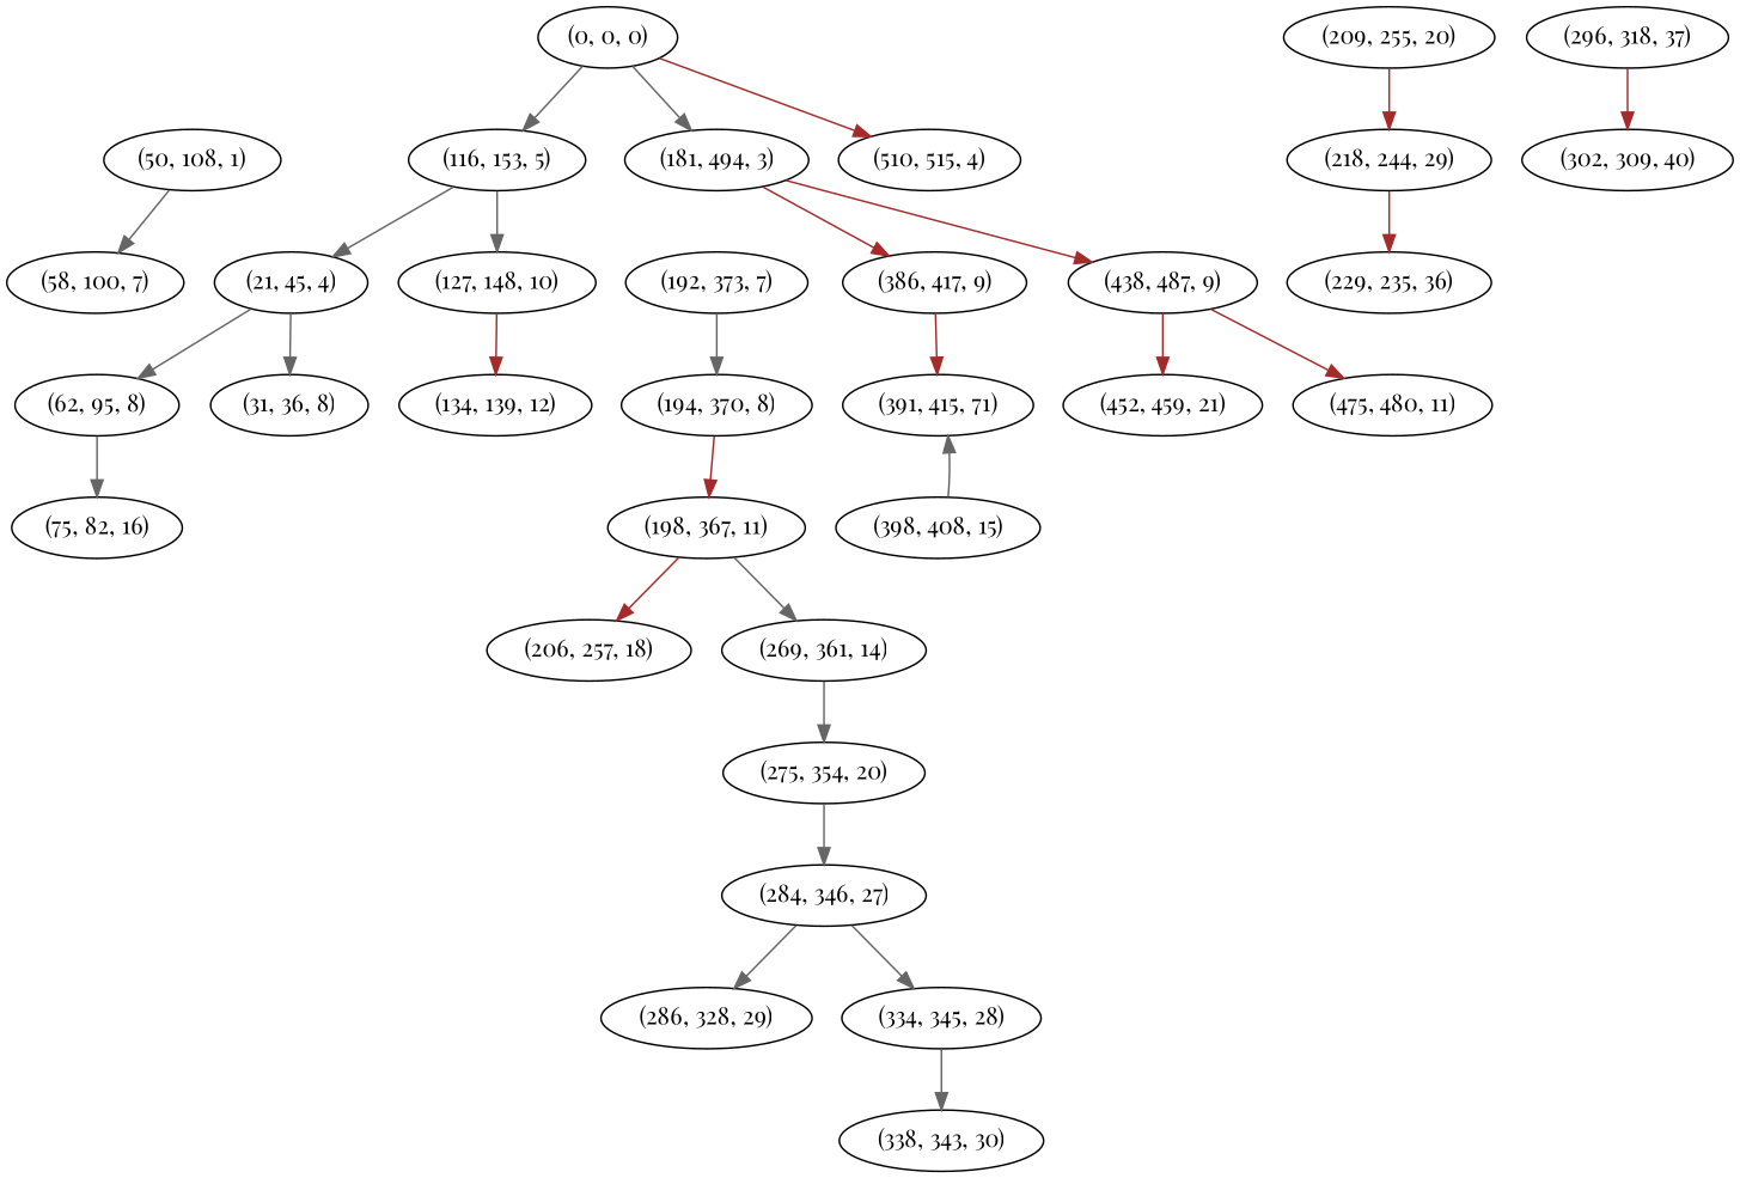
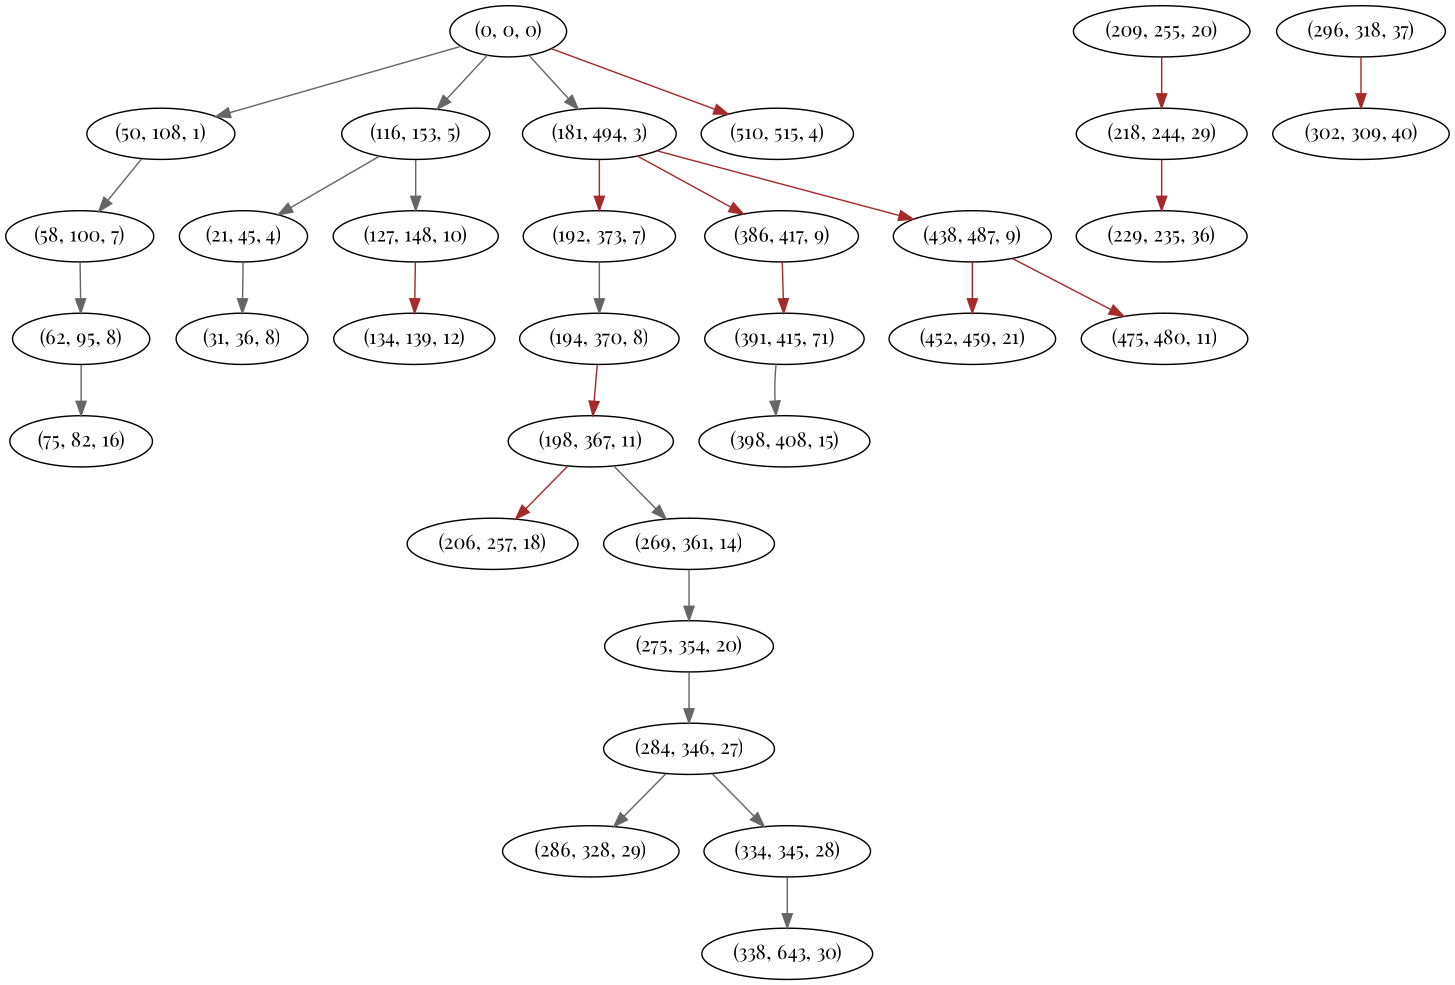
  digraph {
    fontname="Playfair Display"
    node [fontname="Playfair Display"]
    edge [color=gray40 fontname="Playfair Display"]
    "(0, 0, 0)"
    "(50, 108, 1)"
    "(116, 153, 5)"
    "(181, 494, 3)"
    "(510, 515, 4)"
    "(21, 45, 4)"
    "(31, 36, 8)"
    "(58, 100, 7)"
    "(127, 148, 10)"
    "(192, 373, 7)"
    "(386, 417, 9)"
    "(438, 487, 9)"
    "(62, 95, 8)"
    "(75, 82, 16)"
    "(134, 139, 12)"
    "(194, 370, 8)"
    n17 [label="(391, 415, 71)"]
    "(452, 459, 21)"
    "(475, 480, 11)"
    "(198, 367, 11)"
    "(206, 257, 18)"
    "(269, 361, 14)"
    "(275, 354, 20)"
    "(209, 255, 20)"
    "(218, 244, 29)"
    "(229, 235, 36)"
    "(284, 346, 27)"
    "(286, 328, 29)"
    "(334, 345, 28)"
-   "(338, 343, 30)"
+   "(338, 343, 30)" [label="(338, 643, 30)"]
    "(296, 318, 37)"
    "(302, 309, 40)"
    "(398, 408, 15)"
+   "(0, 0, 0)" -> "(50, 108, 1)"
    "(0, 0, 0)" -> "(116, 153, 5)"
    "(0, 0, 0)" -> "(181, 494, 3)"
    "(0, 0, 0)" -> "(510, 515, 4)" [color=brown]
    "(50, 108, 1)" -> "(58, 100, 7)"
    "(116, 153, 5)" -> "(21, 45, 4)"
    "(116, 153, 5)" -> "(127, 148, 10)"
+   "(181, 494, 3)" -> "(192, 373, 7)" [color=brown]
    "(181, 494, 3)" -> "(386, 417, 9)" [color=brown]
    "(181, 494, 3)" -> "(438, 487, 9)" [color=brown]
    "(21, 45, 4)" -> "(31, 36, 8)"
-   "(21, 45, 4)" -> "(62, 95, 8)"
+   "(58, 100, 7)" -> "(62, 95, 8)"
    "(127, 148, 10)" -> "(134, 139, 12)" [color=brown]
    "(192, 373, 7)" -> "(194, 370, 8)"
    "(386, 417, 9)" -> n17 [color=brown]
    "(438, 487, 9)" -> "(452, 459, 21)" [color=brown]
    "(438, 487, 9)" -> "(475, 480, 11)" [color=brown]
    "(62, 95, 8)" -> "(75, 82, 16)"
    "(194, 370, 8)" -> "(198, 367, 11)" [color=brown]
-   "(398, 408, 15)" -> n17
+   n17 -> "(398, 408, 15)"
    "(198, 367, 11)" -> "(206, 257, 18)" [color=brown]
    "(198, 367, 11)" -> "(269, 361, 14)"
    "(269, 361, 14)" -> "(275, 354, 20)"
    "(275, 354, 20)" -> "(284, 346, 27)"
    "(209, 255, 20)" -> "(218, 244, 29)" [color=brown]
    "(218, 244, 29)" -> "(229, 235, 36)" [color=brown]
    "(284, 346, 27)" -> "(286, 328, 29)"
    "(284, 346, 27)" -> "(334, 345, 28)"
    "(334, 345, 28)" -> "(338, 343, 30)"
    "(296, 318, 37)" -> "(302, 309, 40)" [color=brown]
  }
